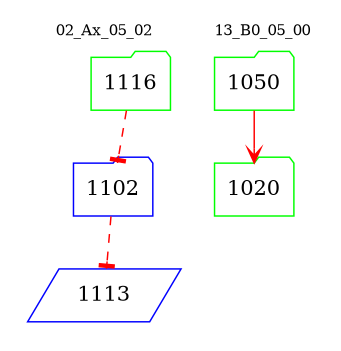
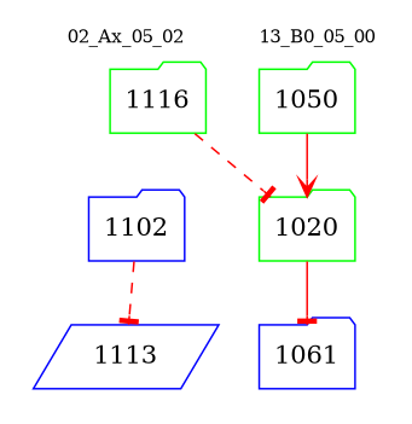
  digraph {
    node [color=green shape=folder]
    edge [arrowhead=tee color=red style=dashed]
    n1 [label=1116]
    n2 [color=blue label=1102]
    n3 [color=blue label=1113 shape=parallelogram]
    n4 [label=1050]
    n5 [label=1020]
+   n6 [color=blue label=1061]
    subgraph cluster_1 {
      color=white
      fontsize=10
      label="02_Ax_05_02"
      n1
      n2
      n3
    }
    subgraph cluster_2 {
      color=white
      fontsize=10
      label="13_B0_05_00"
      n4
      n5
+     n6
    }
-   n1 -> n2
+   n1 -> n5
    n2 -> n3
    n4 -> n5 [arrowhead=vee style=solid]
+   n5 -> n6 [style=solid]
  }
